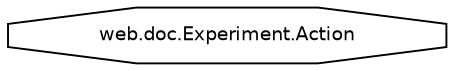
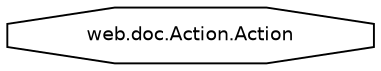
  digraph {
    rankdir=LR
-   n1 [color=black fillcolor=white fontname=Helvetica fontsize=10 height=0.2 label="web.doc.Experiment.Action" shape=octagon style=filled width=0.4]
+   n1 [color=black fillcolor=white fontname=Helvetica fontsize=10 height=0.2 label="web.doc.Action.Action" shape=octagon style=filled width=0.4]
  }
